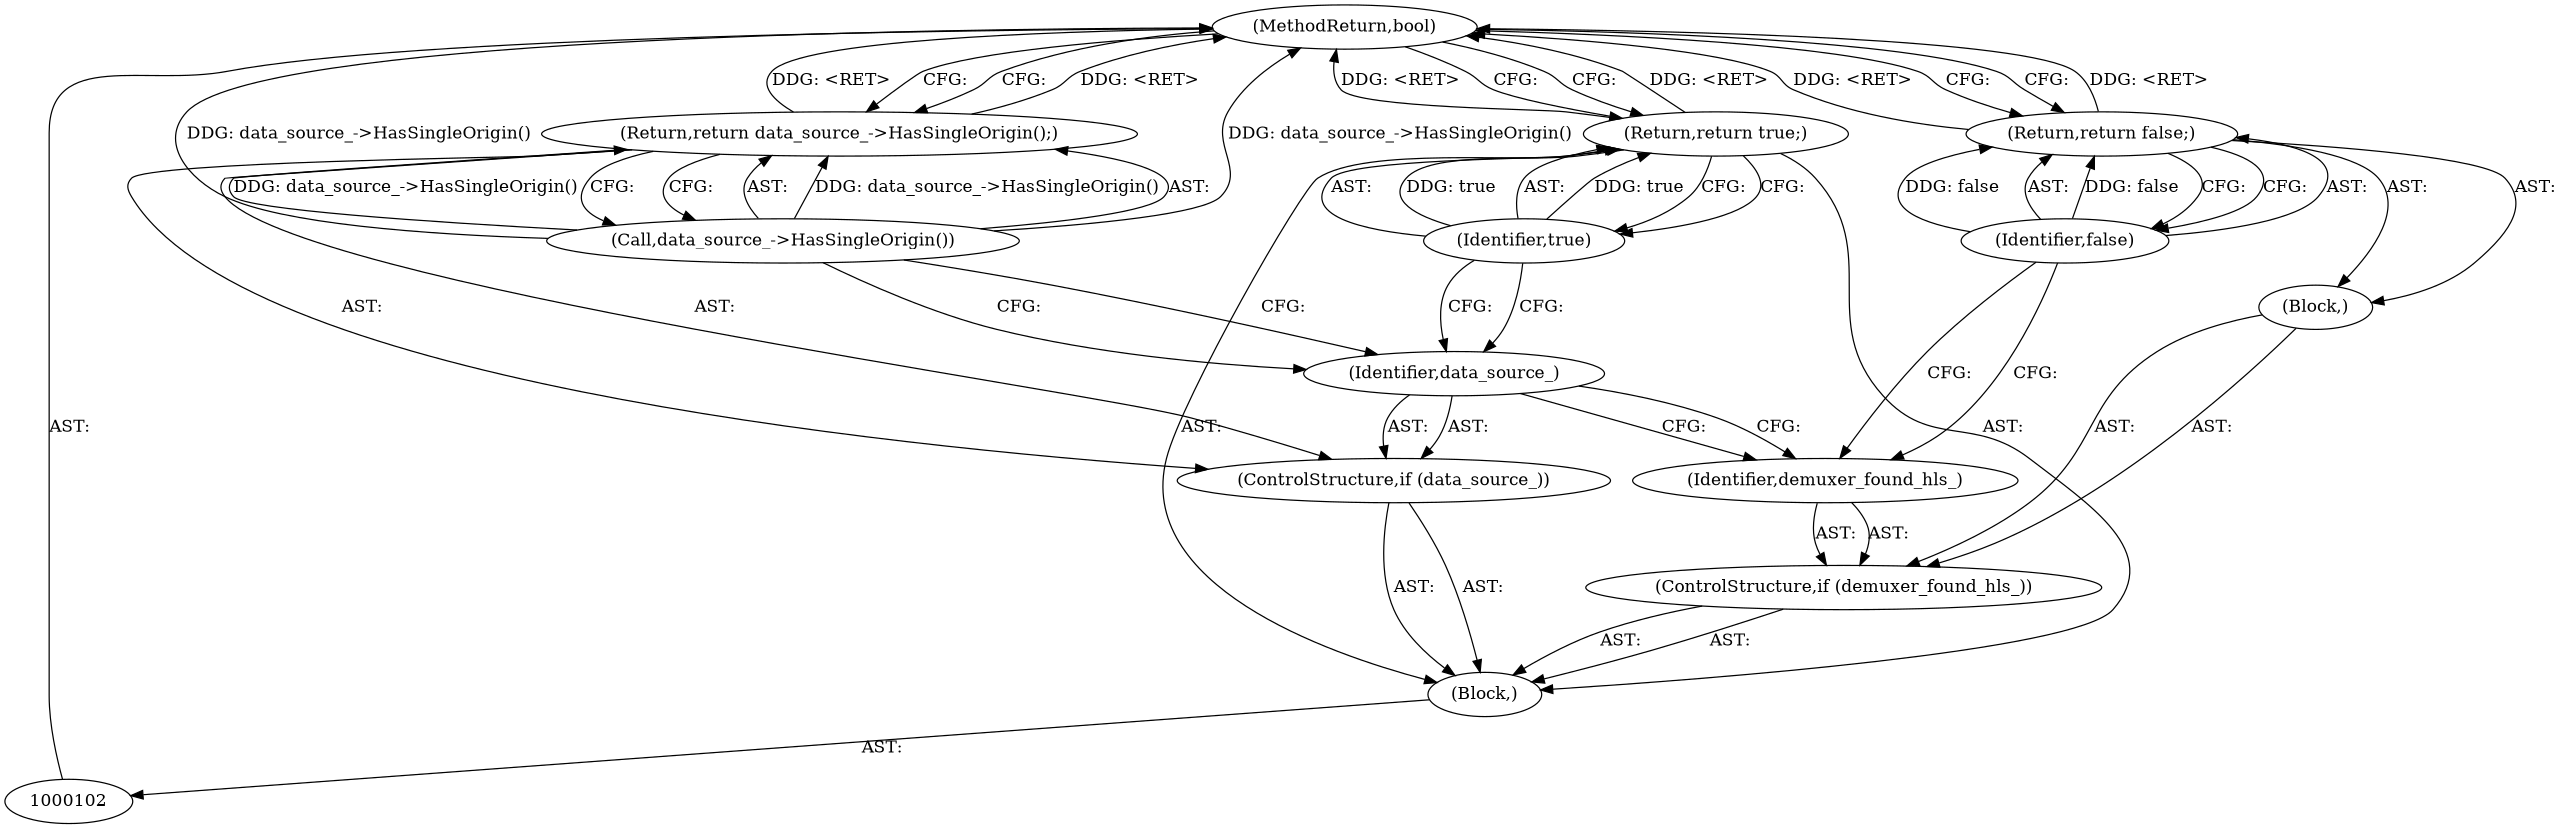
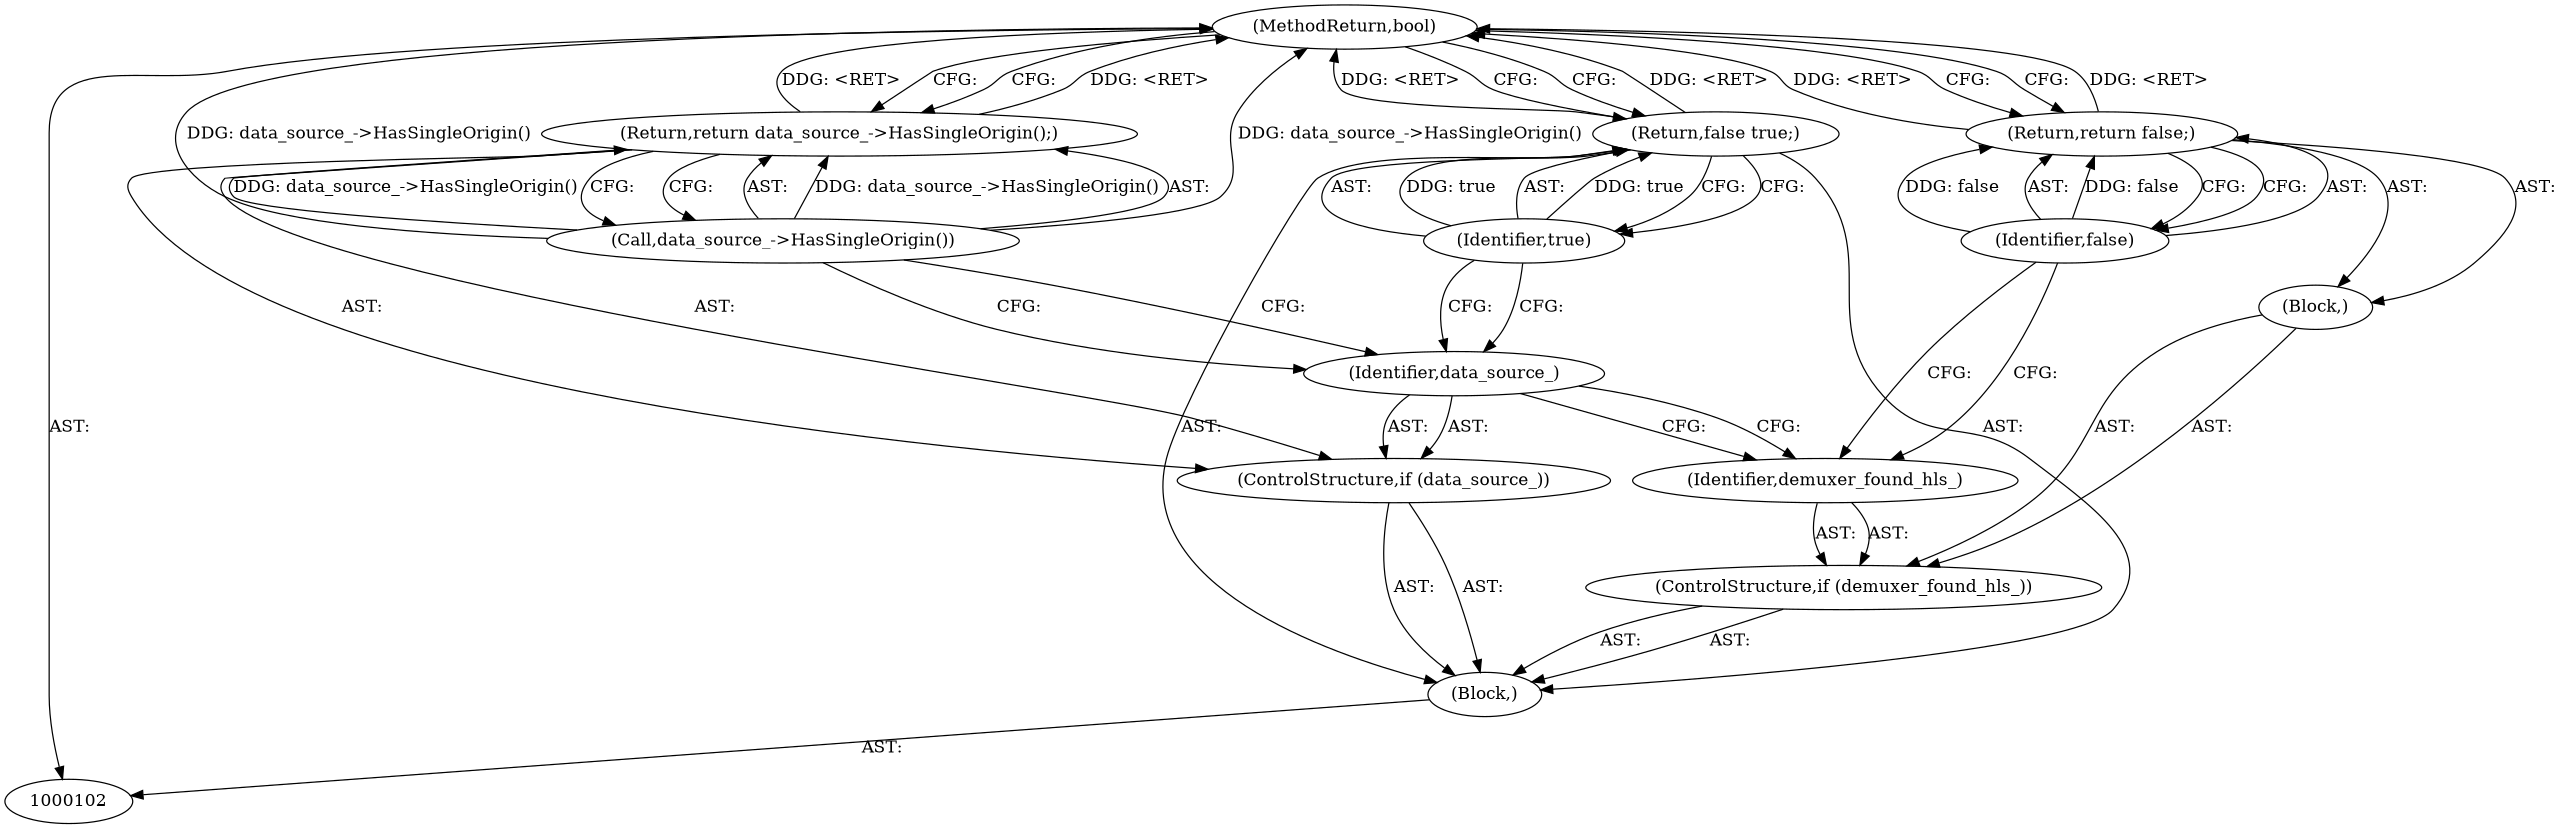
  digraph {
    n1 [label="(MethodReturn,bool)"]
-   n2 [label="(Return,return true;)"]
+   n2 [label="(Return,false true;)"]
    n3 [label="(Return,return false;)"]
    n4 [label="(Return,return data_source_->HasSingleOrigin();)"]
    1000102
    n6 [label="(Block,)"]
    n7 [label="(Identifier,true)"]
    n8 [label="(Block,)"]
    n9 [label="(Identifier,false)"]
    n10 [label="(ControlStructure,if (data_source_))"]
    n11 [label="(Call,data_source_->HasSingleOrigin())"]
    n12 [label="(Identifier,data_source_)"]
    n13 [label="(Identifier,demuxer_found_hls_)"]
    n14 [label="(ControlStructure,if (demuxer_found_hls_))"]
    n1 -> n2 [label="CFG: "]
    n1 -> n2 [label="CFG: "]
    n1 -> n3 [label="CFG: "]
    n1 -> n3 [label="CFG: "]
    n1 -> n4 [label="CFG: "]
    n1 -> n4 [label="CFG: "]
-   1000102 -> n1 [label="AST: "]
+   n1 -> 1000102 [label="AST: "]
    n2 -> n1 [label="DDG: <RET>"]
    n2 -> n1 [label="DDG: <RET>"]
    n2 -> n6 [label="AST: "]
    n2 -> n6 [label="AST: "]
    n2 -> n7 [label="CFG: "]
    n2 -> n7 [label="CFG: "]
    n3 -> n1 [label="DDG: <RET>"]
    n3 -> n1 [label="DDG: <RET>"]
    n3 -> n8 [label="AST: "]
    n3 -> n8 [label="AST: "]
    n3 -> n9 [label="CFG: "]
    n3 -> n9 [label="CFG: "]
    n4 -> n1 [label="DDG: <RET>"]
    n4 -> n1 [label="DDG: <RET>"]
    n4 -> n10 [label="AST: "]
    n4 -> n10 [label="AST: "]
    n4 -> n11 [label="CFG: "]
    n4 -> n11 [label="CFG: "]
    n6 -> 1000102 [label="AST: "]
    n7 -> n2 [label="AST: "]
    n7 -> n2 [label="DDG: true"]
    n7 -> n2 [label="AST: "]
    n7 -> n2 [label="DDG: true"]
    n7 -> n12 [label="CFG: "]
    n7 -> n12 [label="CFG: "]
    n8 -> n14 [label="AST: "]
    n8 -> n14 [label="AST: "]
    n9 -> n3 [label="AST: "]
    n9 -> n3 [label="DDG: false"]
    n9 -> n3 [label="AST: "]
    n9 -> n3 [label="DDG: false"]
    n9 -> n13 [label="CFG: "]
    n9 -> n13 [label="CFG: "]
    n10 -> n6 [label="AST: "]
    n10 -> n6 [label="AST: "]
    n11 -> n1 [label="DDG: data_source_->HasSingleOrigin()"]
    n11 -> n1 [label="DDG: data_source_->HasSingleOrigin()"]
    n11 -> n4 [label="AST: "]
    n11 -> n4 [label="DDG: data_source_->HasSingleOrigin()"]
    n11 -> n4 [label="AST: "]
    n11 -> n4 [label="DDG: data_source_->HasSingleOrigin()"]
    n11 -> n12 [label="CFG: "]
    n11 -> n12 [label="CFG: "]
    n12 -> n10 [label="AST: "]
    n12 -> n10 [label="AST: "]
    n12 -> n13 [label="CFG: "]
    n12 -> n13 [label="CFG: "]
    n13 -> n14 [label="AST: "]
    n13 -> n14 [label="AST: "]
    n14 -> n6 [label="AST: "]
    n14 -> n6 [label="AST: "]
  }
